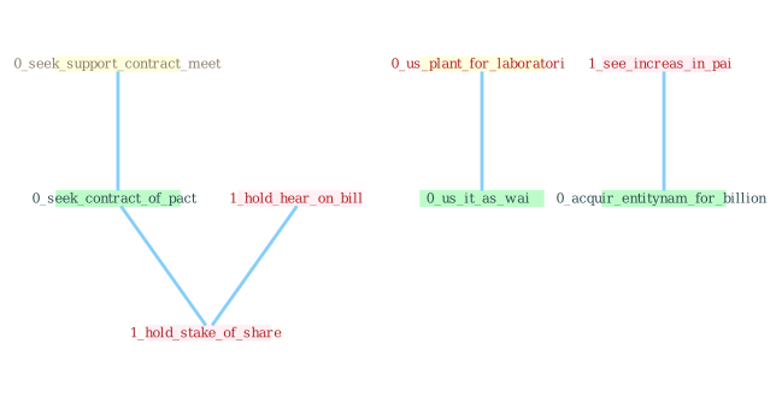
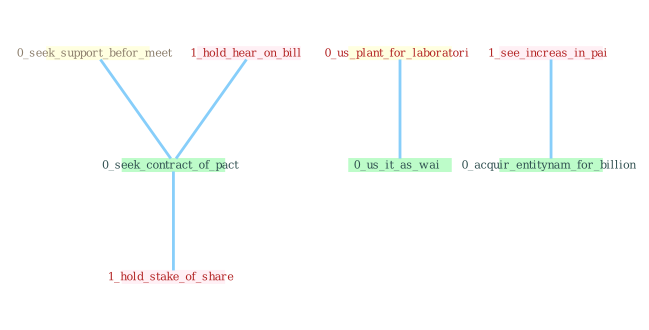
  graph {
    node [color="#fff0f5" fixedsize=true fontcolor="#b22222" fontsize=4 shape=polygon style=filled]
    edge [color="#87cefa" w=1]
-   "0_seek_support_befor_meet " [color="#ffffe0" fontcolor="#8b7d6b" height=.06 width=.5 label="0_seek_support_contract_meet"]
+   "0_seek_support_befor_meet " [color="#ffffe0" fontcolor="#8b7d6b" height=.06 width=.5]
    "0_us_plant_for_laboratori " [color="#ffffe0" height=.06 width=.5]
    "1_see_increas_in_pai " [height=.06 width=.5]
    "1_hold_hear_on_bill " [height=.06 width=.5]
    "1_hold_stake_of_share " [height=.06 width=.5]
    "0_seek_contract_of_pact " [color="#BDFCC9" fontcolor="#2f4f4f" height=.06 width=.5]
    "0_us_it_as_wai " [color="#BDFCC9" fontcolor="#2f4f4f" height=.06 width=.5]
    "0_acquir_entitynam_for_billion " [color="#BDFCC9" fontcolor="#2f4f4f" height=.06 width=.5]
    subgraph sub_1 {
      "0_seek_support_befor_meet "
      "0_us_plant_for_laboratori "
    }
    subgraph sub_2 {
      "1_see_increas_in_pai "
      "1_hold_hear_on_bill "
      "1_hold_stake_of_share "
    }
    "0_seek_support_befor_meet " -- "0_seek_contract_of_pact "
    "0_us_plant_for_laboratori " -- "0_us_it_as_wai "
    "1_see_increas_in_pai " -- "0_acquir_entitynam_for_billion "
-   "1_hold_hear_on_bill " -- "1_hold_stake_of_share "
+   "1_hold_hear_on_bill " -- "0_seek_contract_of_pact "
    "0_seek_contract_of_pact " -- "1_hold_stake_of_share "
  }
